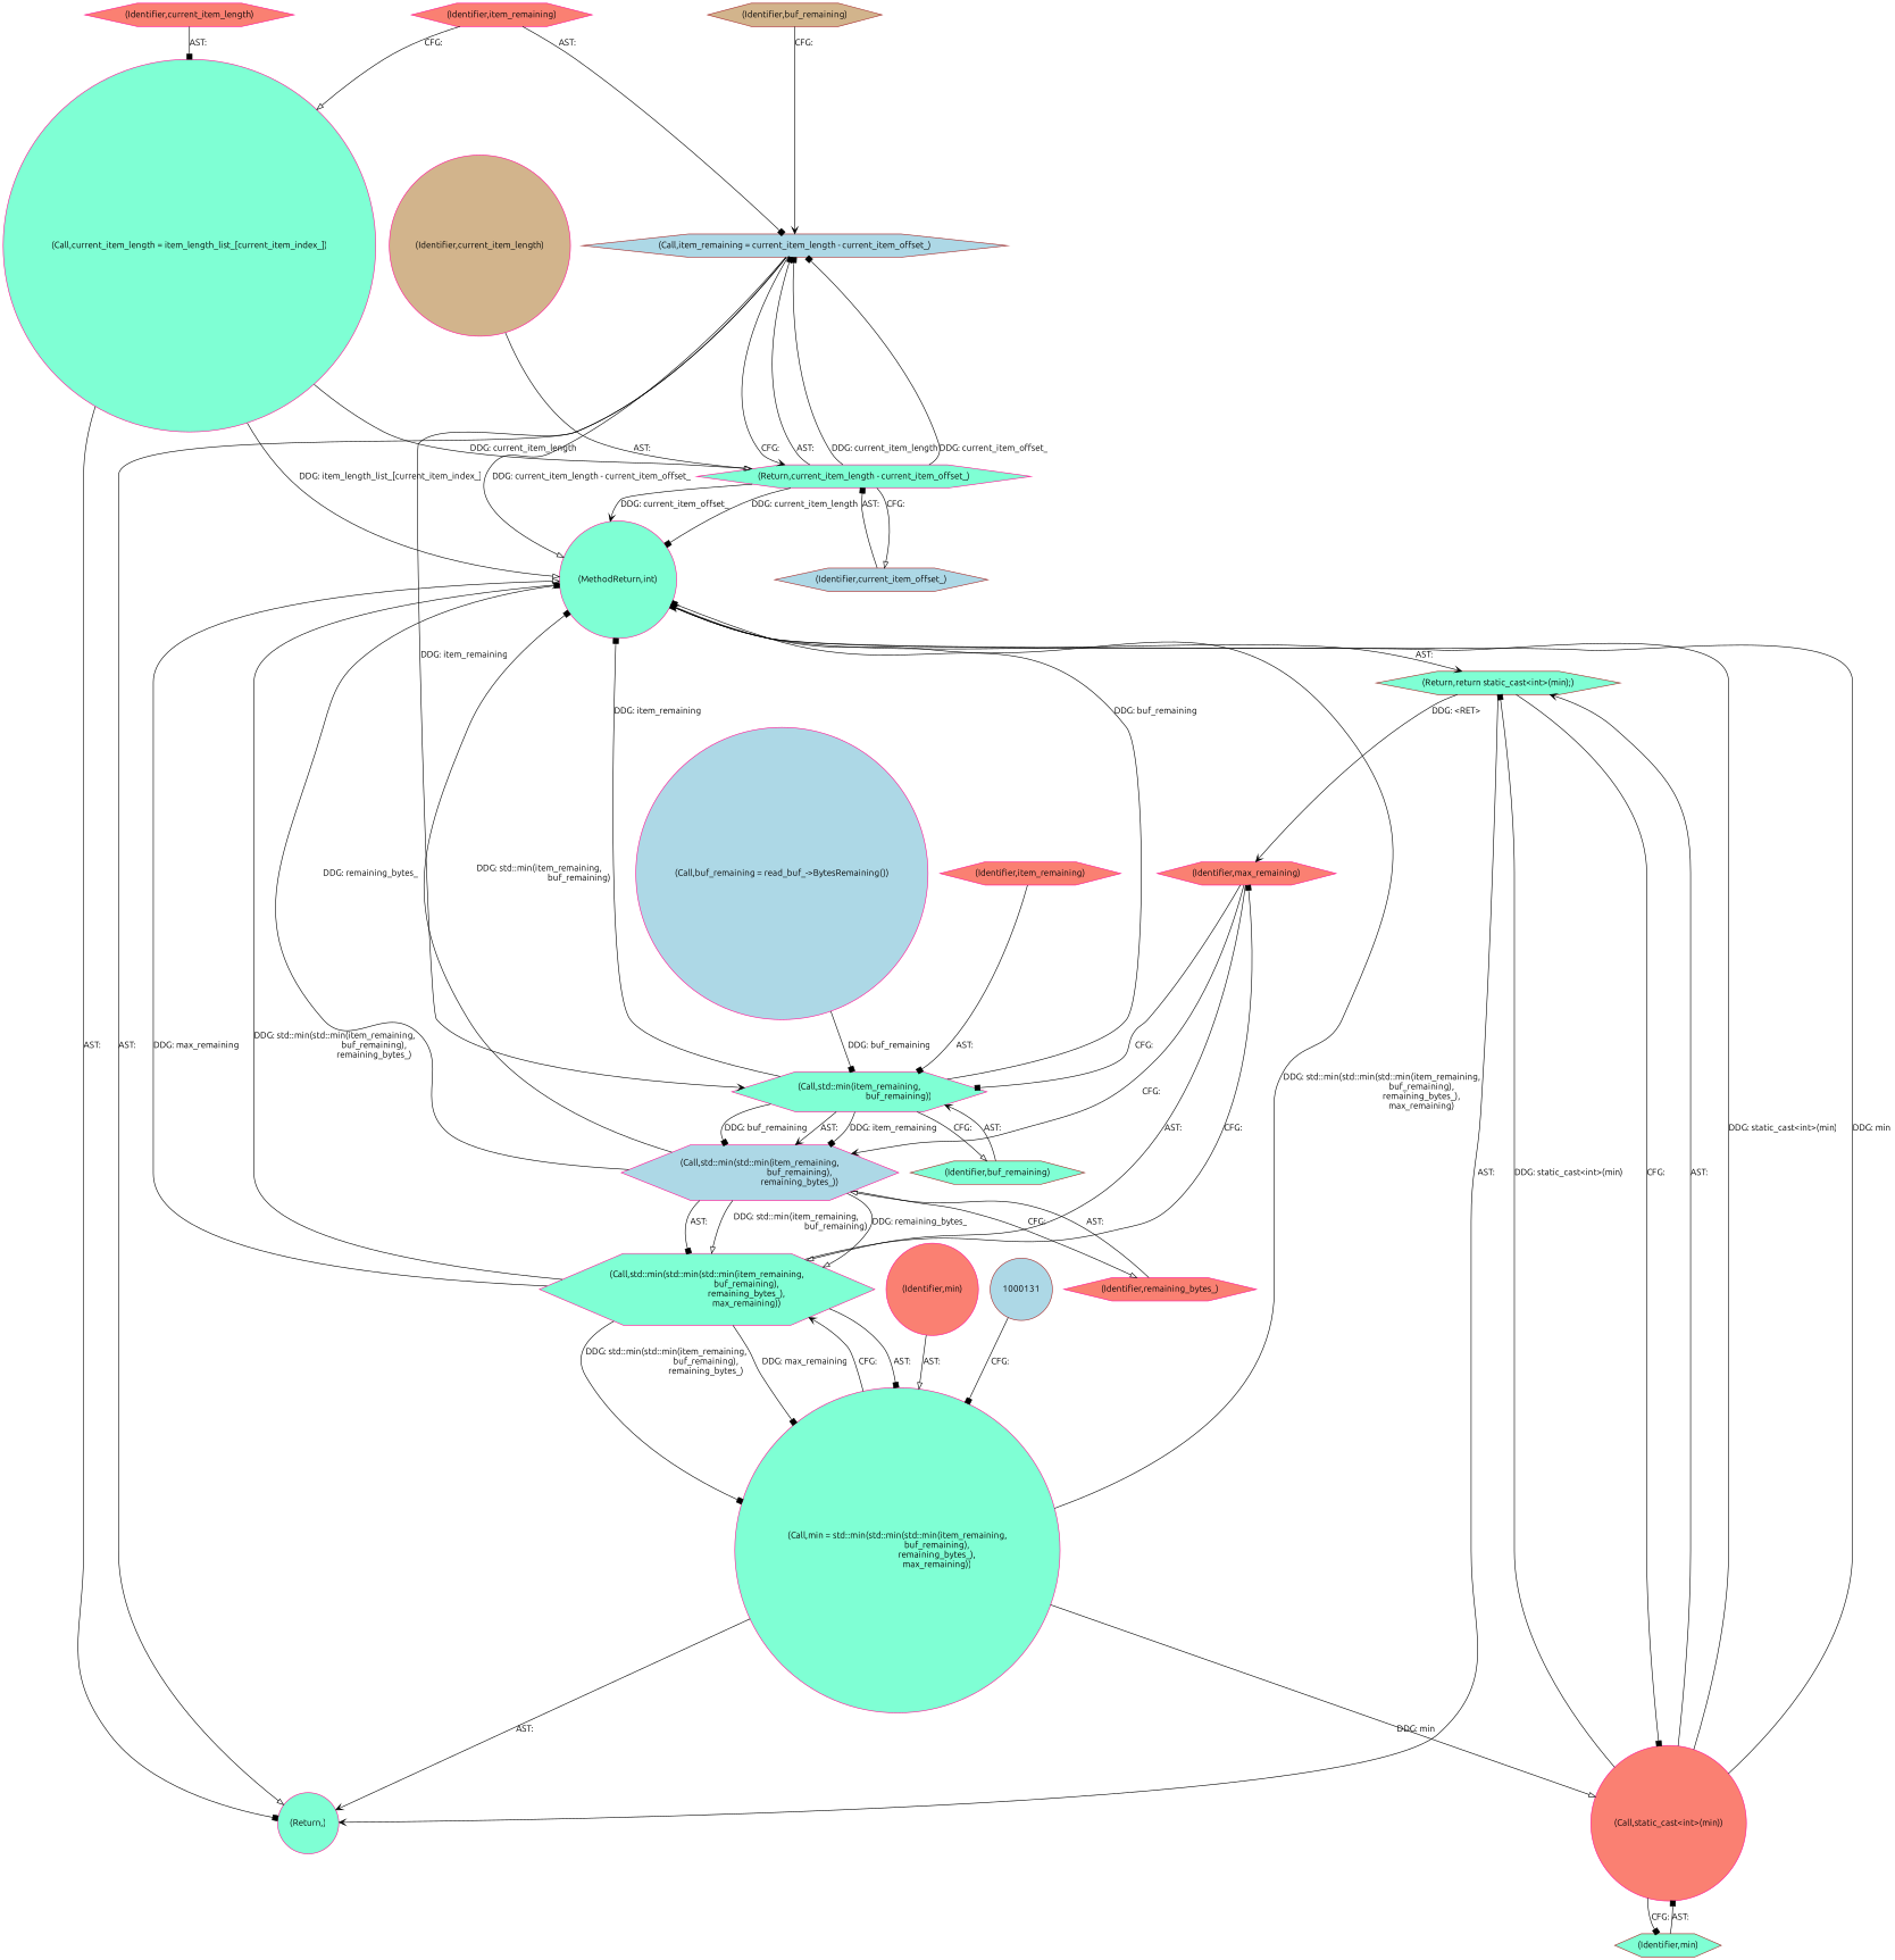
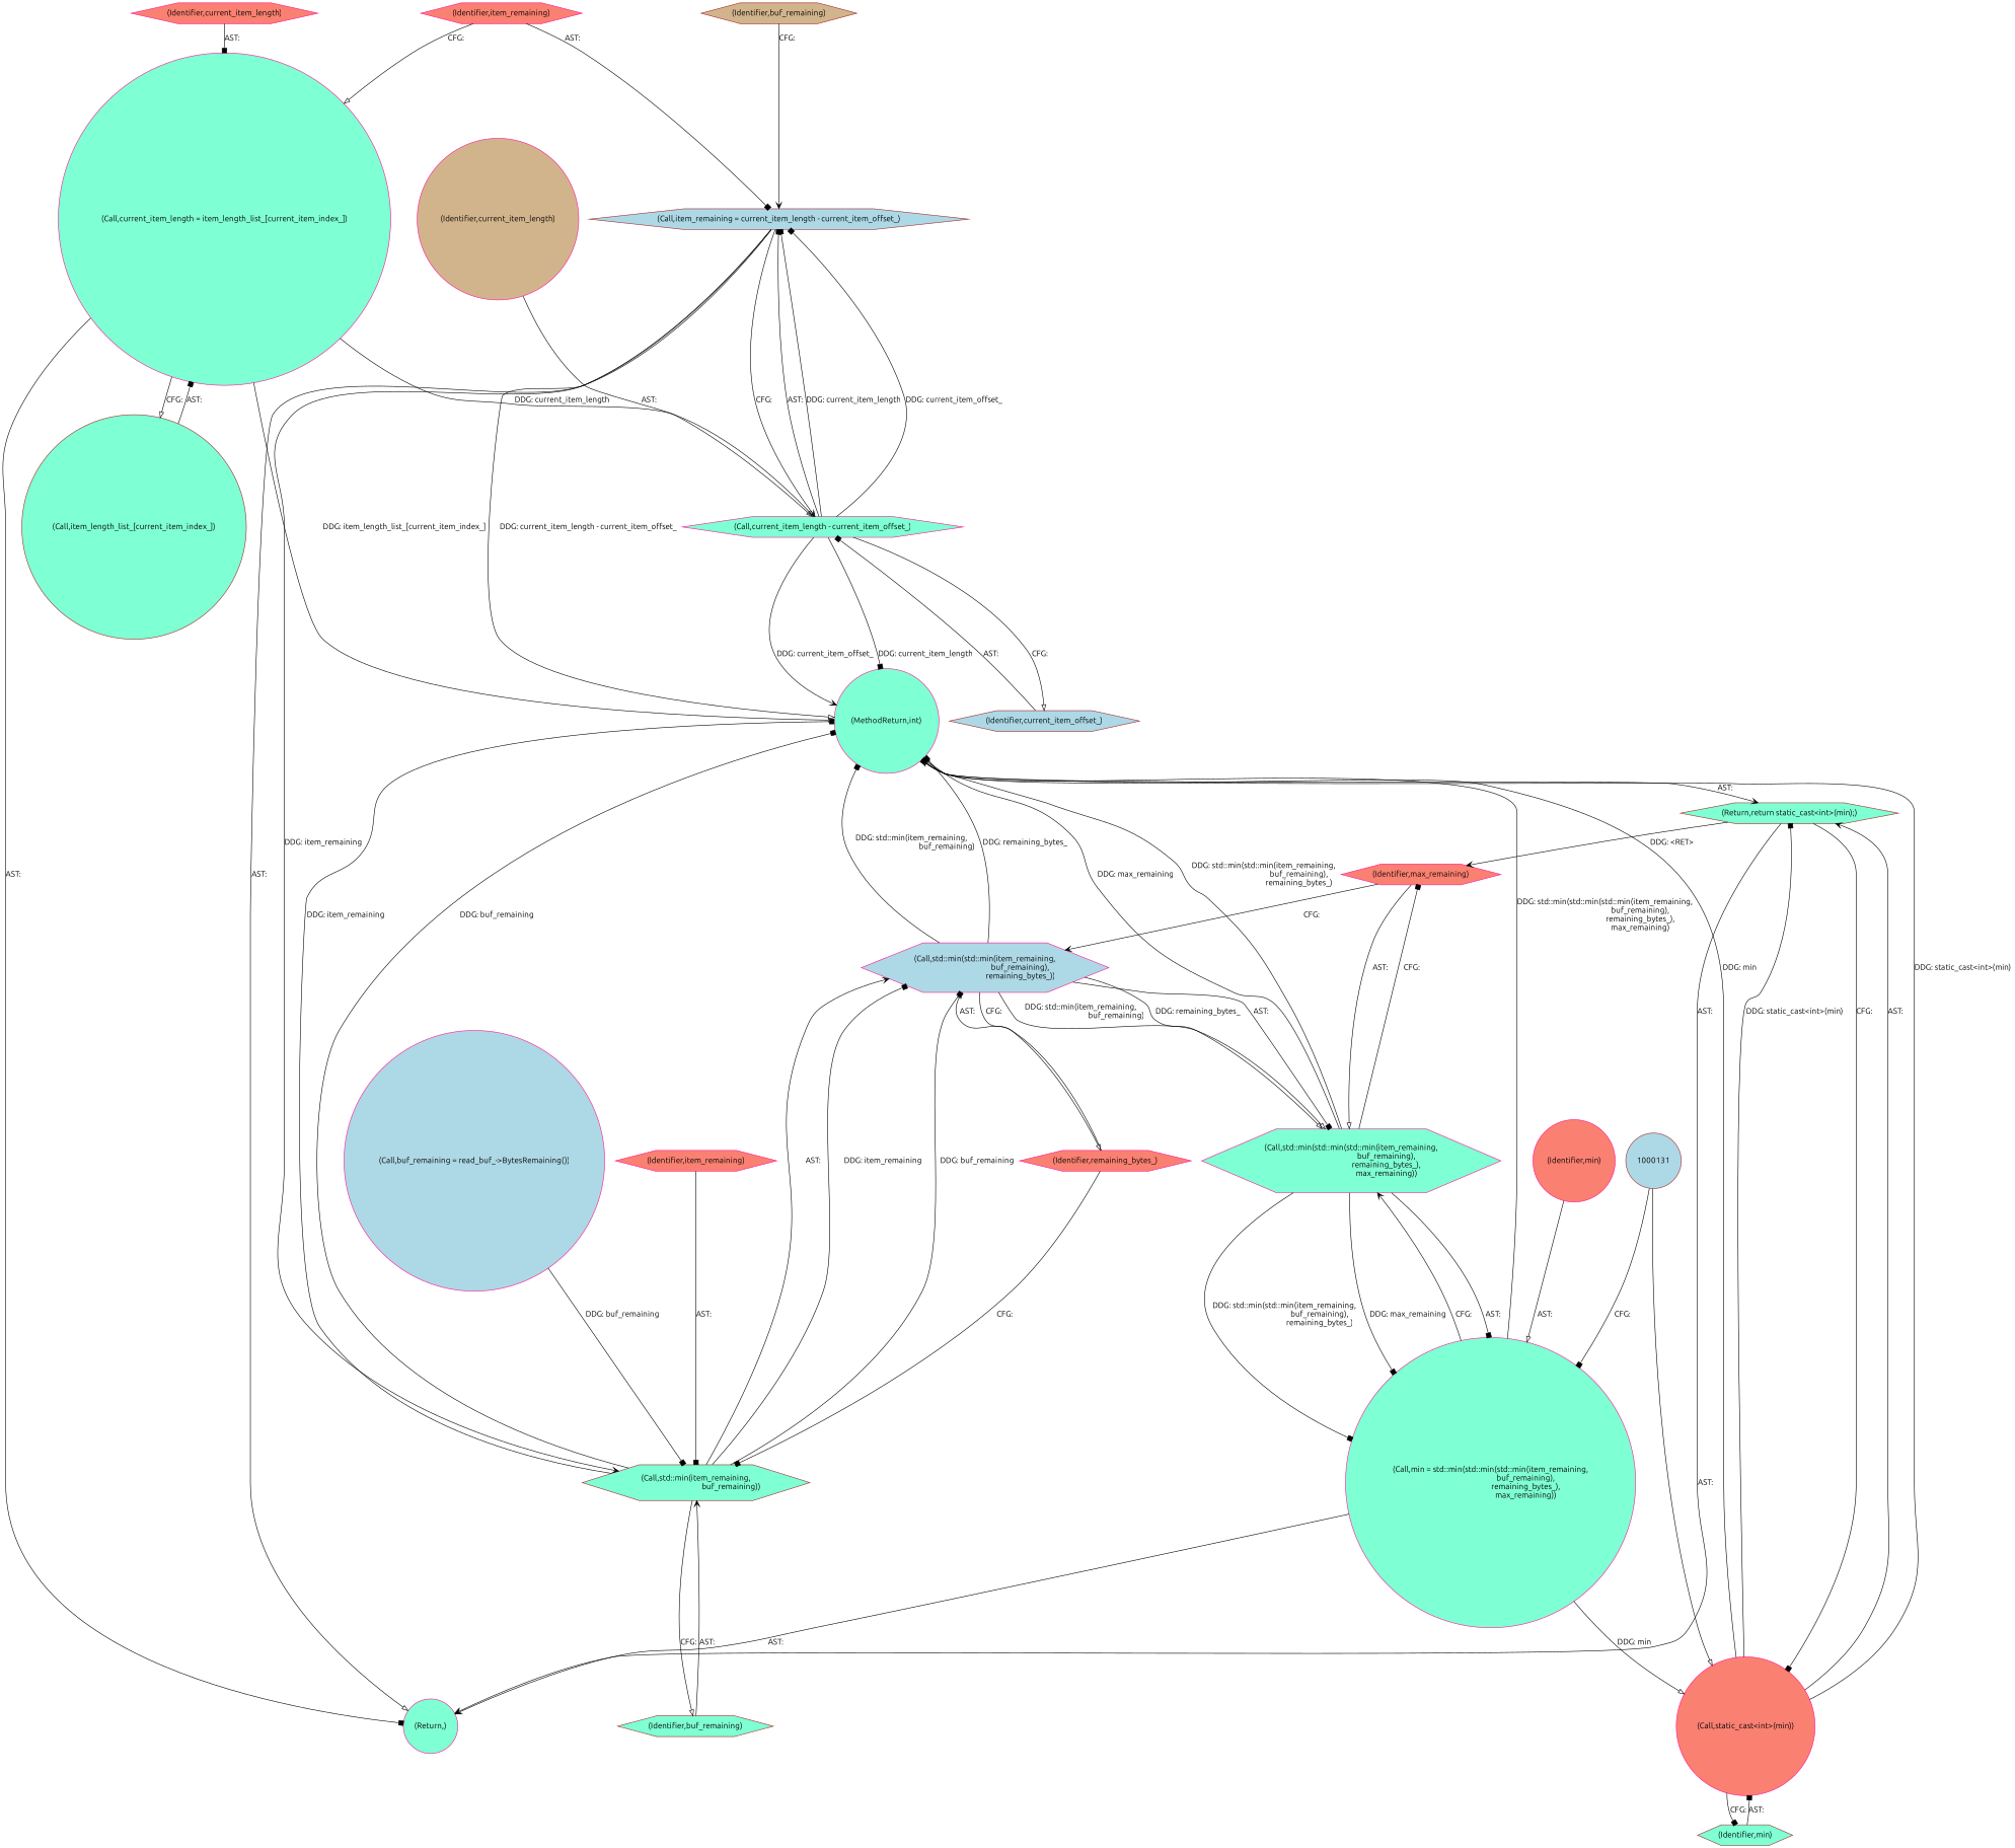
  digraph {
    fontname=Ubuntu
    node [color=deeppink fillcolor=aquamarine fontname=Ubuntu shape=hexagon style=filled]
    edge [arrowhead=box fontname=Ubuntu]
    n1 [color=brown fillcolor=lightblue label="(Call,item_remaining = current_item_length - current_item_offset_)"]
-   n2 [label="(Return,current_item_length - current_item_offset_)"]
-   n3 [label="(Call,std::min(item_remaining,\n                                         buf_remaining))"]
+   n2 [label="(Call,current_item_length - current_item_offset_)"]
+   n3 [color=brown label="(Call,std::min(item_remaining,\n                                         buf_remaining))"]
    n4 [label="(Return,)" shape=circle]
    n5 [label="(MethodReturn,int)" shape=circle]
    n6 [color=brown fillcolor=lightblue label="(Identifier,current_item_offset_)"]
    n7 [fillcolor=lightblue label="(Call,std::min(std::min(item_remaining,\n                                         buf_remaining),\n                                         remaining_bytes_))"]
    n8 [color=brown label="(Identifier,buf_remaining)"]
    n9 [color=brown label="(Return,return static_cast<int>(min);)"]
    n10 [label="(Call,current_item_length = item_length_list_[current_item_index_])" shape=circle]
+   n11 [color=brown label="(Call,item_length_list_[current_item_index_])" shape=circle]
    n12 [label="(Call,std::min(std::min(std::min(item_remaining,\n                                         buf_remaining),\n                                         remaining_bytes_),\n                                         max_remaining))"]
    n13 [fillcolor=salmon label="(Identifier,remaining_bytes_)"]
    n14 [label="(Call,min = std::min(std::min(std::min(item_remaining,\n                                         buf_remaining),\n                                         remaining_bytes_),\n                                         max_remaining))" shape=circle]
    n15 [fillcolor=salmon label="(Identifier,max_remaining)"]
    n16 [fillcolor=salmon label="(Call,static_cast<int>(min))" shape=circle]
    n17 [color=brown label="(Identifier,min)"]
    n18 [fillcolor=salmon label="(Identifier,min)" shape=circle]
    n19 [fillcolor=salmon label="(Identifier,current_item_length)"]
    n20 [fillcolor=salmon label="(Identifier,item_remaining)"]
    n21 [fillcolor=tan label="(Identifier,current_item_length)" shape=circle]
    n22 [fillcolor=lightblue label="(Call,buf_remaining = read_buf_->BytesRemaining())" shape=circle]
    n23 [color=brown fillcolor=tan label="(Identifier,buf_remaining)"]
    n24 [fillcolor=salmon label="(Identifier,item_remaining)"]
    1000131 [color=brown fillcolor=lightblue shape=circle]
    n1 -> n2 [arrowhead=vee label="CFG: "]
    n1 -> n3 [arrowhead=vee label="DDG: item_remaining"]
    n1 -> n4 [arrowhead=onormal label="AST: "]
    n1 -> n5 [arrowhead=onormal label="DDG: current_item_length - current_item_offset_"]
    n2 -> n1 [label="AST: "]
    n2 -> n1 [label="DDG: current_item_length"]
    n2 -> n1 [label="DDG: current_item_offset_"]
    n2 -> n5 [label="DDG: current_item_length"]
    n2 -> n5 [arrowhead=vee label="DDG: current_item_offset_"]
    n2 -> n6 [arrowhead=onormal label="CFG: "]
    n3 -> n5 [label="DDG: item_remaining"]
    n3 -> n5 [label="DDG: buf_remaining"]
    n3 -> n7 [arrowhead=vee label="AST: "]
    n3 -> n7 [label="DDG: item_remaining"]
    n3 -> n7 [label="DDG: buf_remaining"]
    n3 -> n8 [arrowhead=onormal label="CFG: "]
    n5 -> n9 [arrowhead=vee label="AST: "]
    n6 -> n2 [label="AST: "]
    n7 -> n5 [label="DDG: remaining_bytes_"]
    n7 -> n5 [label="DDG: std::min(item_remaining,\n                                         buf_remaining)"]
    n7 -> n12 [label="AST: "]
    n7 -> n12 [arrowhead=onormal label="DDG: std::min(item_remaining,\n                                         buf_remaining)"]
    n7 -> n12 [arrowhead=onormal label="DDG: remaining_bytes_"]
    n7 -> n13 [arrowhead=onormal label="CFG: "]
    n8 -> n3 [arrowhead=vee label="AST: "]
    n9 -> n4 [arrowhead=vee label="AST: "]
    n9 -> n15 [arrowhead=vee label="DDG: <RET>"]
    n9 -> n16 [label="CFG: "]
    n10 -> n2 [arrowhead=onormal label="DDG: current_item_length"]
    n10 -> n4 [label="AST: "]
    n10 -> n5 [arrowhead=onormal label="DDG: item_length_list_[current_item_index_]"]
+   n10 -> n11 [arrowhead=onormal label="CFG: "]
+   n11 -> n10 [label="AST: "]
    n12 -> n5 [arrowhead=onormal label="DDG: max_remaining"]
    n12 -> n5 [arrowhead=vee label="DDG: std::min(std::min(item_remaining,\n                                         buf_remaining),\n                                         remaining_bytes_)"]
    n12 -> n14 [label="AST: "]
    n12 -> n14 [label="DDG: std::min(std::min(item_remaining,\n                                         buf_remaining),\n                                         remaining_bytes_)"]
    n12 -> n14 [label="DDG: max_remaining"]
    n12 -> n15 [label="CFG: "]
-   n15 -> n3 [label="CFG: "]
+   n13 -> n3 [label="CFG: "]
    n13 -> n7 [arrowhead=onormal label="AST: "]
    n14 -> n4 [arrowhead=vee label="AST: "]
    n14 -> n5 [arrowhead=vee label="DDG: std::min(std::min(std::min(item_remaining,\n                                         buf_remaining),\n                                         remaining_bytes_),\n                                         max_remaining)"]
    n14 -> n12 [arrowhead=vee label="CFG: "]
    n14 -> n16 [arrowhead=onormal label="DDG: min"]
    n15 -> n7 [arrowhead=vee label="CFG: "]
    n15 -> n12 [arrowhead=onormal label="AST: "]
    n16 -> n5 [label="DDG: static_cast<int>(min)"]
    n16 -> n5 [arrowhead=vee label="DDG: min"]
    n16 -> n9 [arrowhead=vee label="AST: "]
    n16 -> n9 [label="DDG: static_cast<int>(min)"]
    n16 -> n17 [label="CFG: "]
    n17 -> n16 [label="AST: "]
    n18 -> n14 [arrowhead=onormal label="AST: "]
    n19 -> n10 [label="AST: "]
    n20 -> n1 [label="AST: "]
    n20 -> n10 [arrowhead=onormal label="CFG: "]
    n21 -> n2 [arrowhead=onormal label="AST: "]
    n22 -> n3 [label="DDG: buf_remaining"]
    n23 -> n1 [arrowhead=vee label="CFG: "]
    n24 -> n3 [label="AST: "]
    1000131 -> n14 [label="CFG: "]
+   1000131 -> n16 [arrowhead=onormal label="AST: "]
  }
